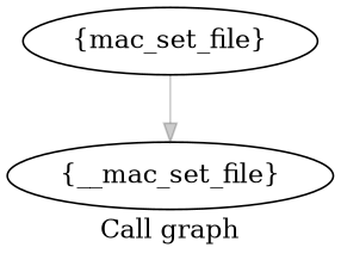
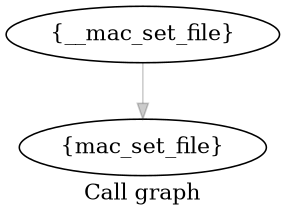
  digraph {
    label="Call graph"
    n1 [label="{__mac_set_file}"]
    n2 [label="{mac_set_file}"]
-   n2 -> n1 [color="#00000033"]
+   n1 -> n2 [color="#00000033"]
  }
